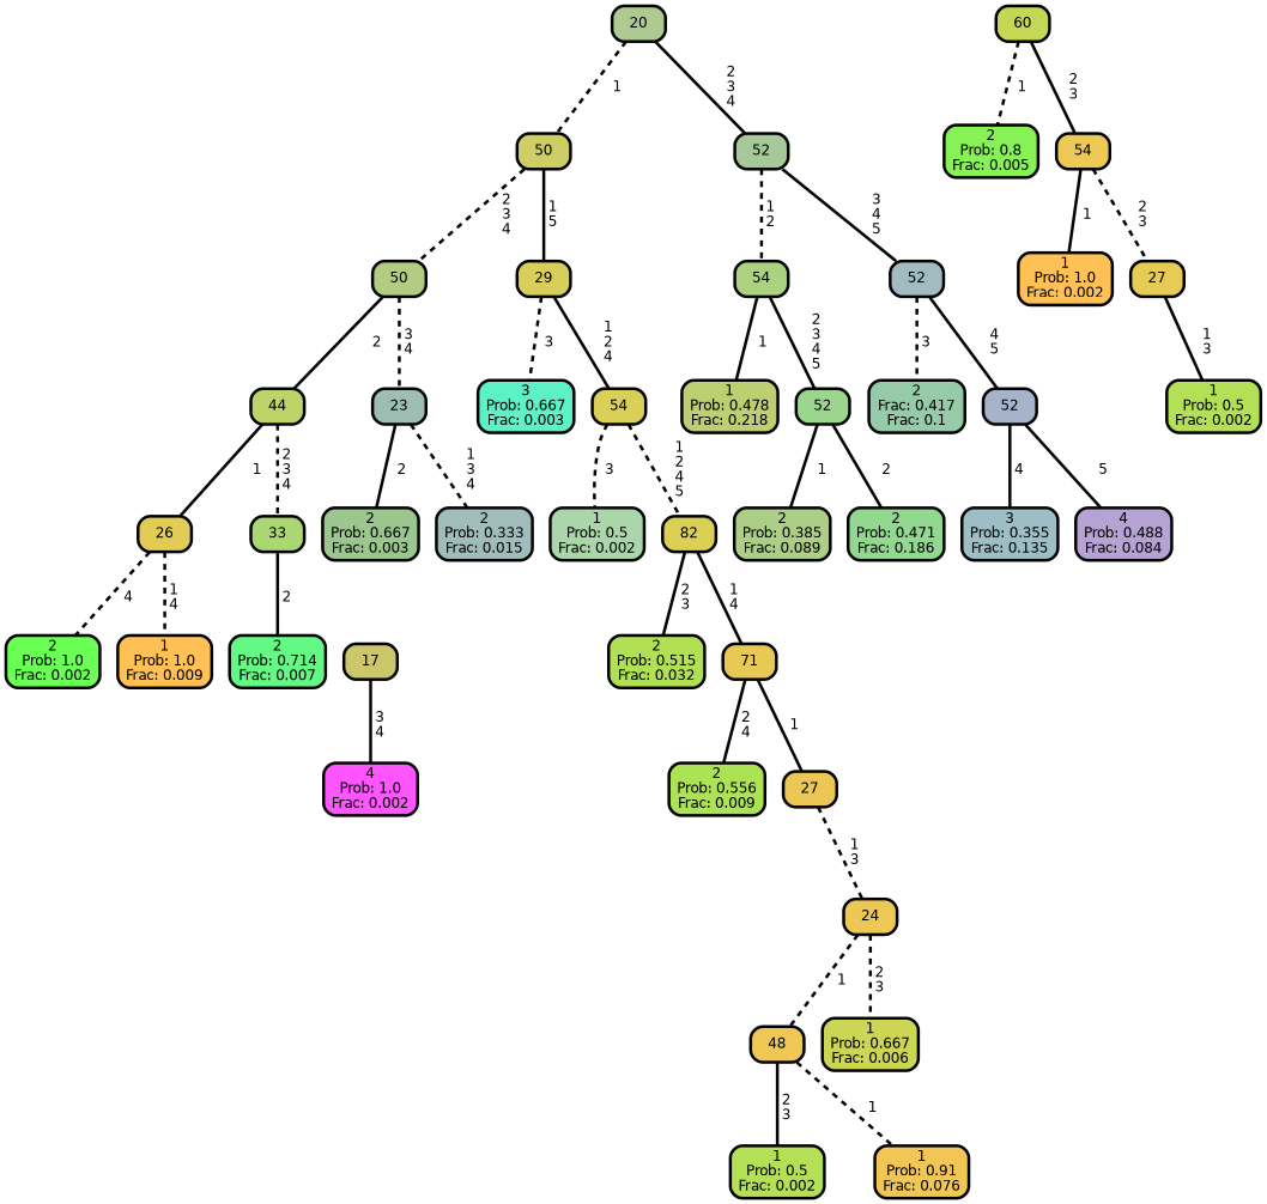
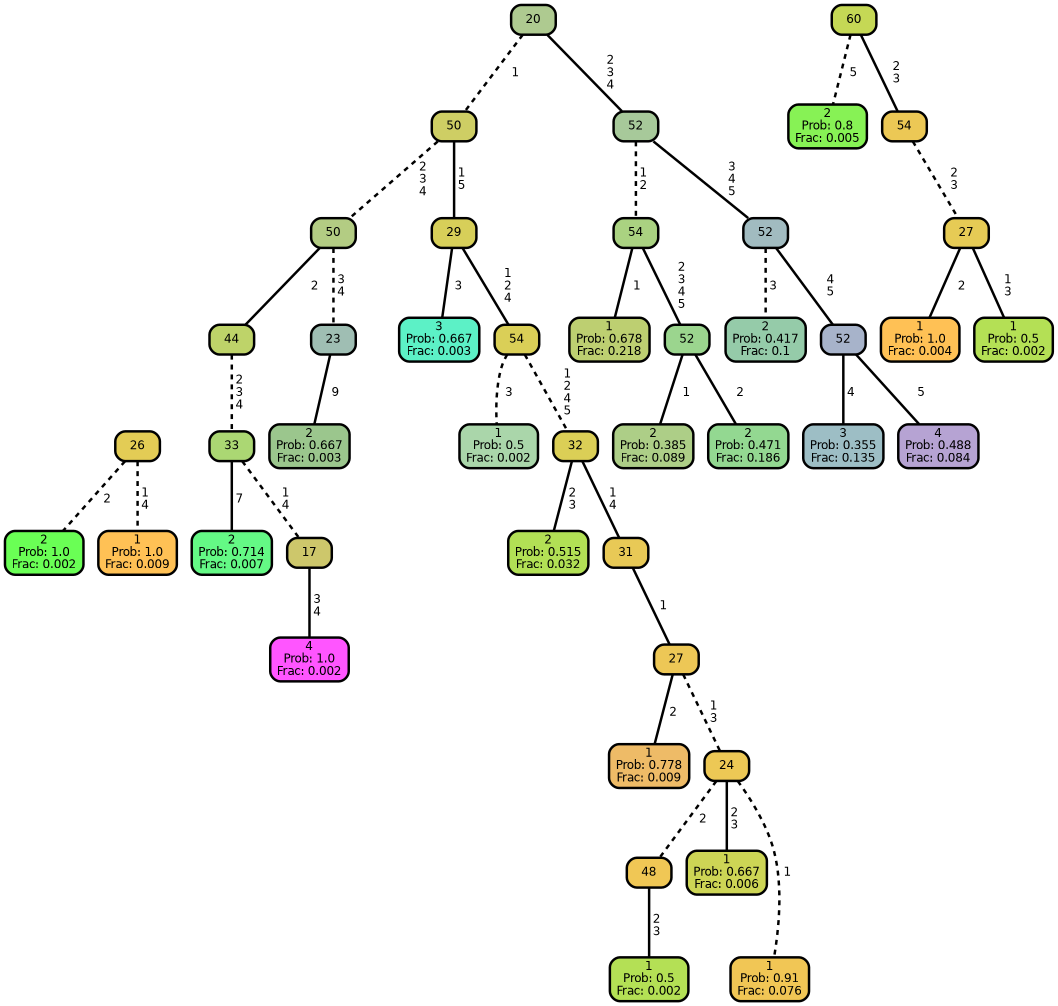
  graph {
    ranksep="0 equally"
    splines=straight
    node [color=black fillcolor="#ffc155" fontcolor=black fontname=helvetica penwidth=3 shape=box style="filled, rounded"]
    edge [color=black fontname=helvetica penwidth=3 style=dashed]
    n1 [fillcolor="#6aff55" label="2\nProb: 1.0\nFrac: 0.002"]
    n2 [fillcolor="#e3cc55" label=26]
    n3 [label="1\nProb: 1.0\nFrac: 0.009"]
    n4 [fillcolor="#bed369" label=44]
    n5 [fillcolor="#abd773" label=33]
    n6 [fillcolor="#64f985" label="2\nProb: 0.714\nFrac: 0.007"]
    n7 [fillcolor="#cdc76b" label=17]
    n8 [fillcolor="#ff55ff" label="4\nProb: 1.0\nFrac: 0.002"]
    n9 [fillcolor="#87f255" label="2\nProb: 0.8\nFrac: 0.005"]
    n10 [fillcolor="#c5d855" label=60]
    n11 [fillcolor="#ecc855" label=54]
-   n12 [label="1\nProb: 1.0\nFrac: 0.002"]
    n13 [fillcolor="#e6cb55" label=27]
+   n14 [label="1\nProb: 1.0\nFrac: 0.004"]
    n15 [fillcolor="#b4e055" label="1\nProb: 0.5\nFrac: 0.002"]
    n16 [fillcolor="#b3cc83" label=50]
    n17 [fillcolor="#9fbeb3" label=23]
    n18 [fillcolor="#9bc68d" label="2\nProb: 0.667\nFrac: 0.003"]
-   n19 [fillcolor="#a0bcbb" label="2\nProb: 0.333\nFrac: 0.015"]
    n20 [fillcolor="#cece64" label=50]
    n21 [fillcolor="#d7cf59" label=29]
    n22 [fillcolor="#5cf1c6" label="3\nProb: 0.667\nFrac: 0.003"]
    n23 [fillcolor="#dacf57" label=54]
    n24 [fillcolor="#aad6aa" label="1\nProb: 0.5\nFrac: 0.002"]
-   n25 [fillcolor="#dbcf56" label=82]
+   n25 [fillcolor="#dbcf56" label=32]
    n26 [fillcolor="#b2e055" label="2\nProb: 0.515\nFrac: 0.032"]
-   n27 [fillcolor="#e8c956" label=71]
+   n27 [fillcolor="#e8c956" label=31]
    n28 [fillcolor="#edc756" label=27]
-   n29 [fillcolor="#ace355" label="2\nProb: 0.556\nFrac: 0.009"]
+   n30 [fillcolor="#eebb67" label="1\nProb: 0.778\nFrac: 0.009"]
    n31 [fillcolor="#edc855" label=24]
    n32 [fillcolor="#f0c755" label=48]
    n33 [fillcolor="#cdd555" label="1\nProb: 0.667\nFrac: 0.006"]
    n34 [fillcolor="#f1c655" label="1\nProb: 0.91\nFrac: 0.076"]
    n35 [fillcolor="#b4e055" label="1\nProb: 0.5\nFrac: 0.002"]
    n36 [fillcolor="#aeca90" label=20]
    n37 [fillcolor="#a7c99a" label=52]
    n38 [fillcolor="#aad281" label=54]
    n39 [fillcolor="#a1bbc0" label=52]
-   n40 [fillcolor="#bdcf71" label="1\nProb: 0.478\nFrac: 0.218"]
+   n40 [fillcolor="#bdcf71" label="1\nProb: 0.678\nFrac: 0.218"]
    n41 [fillcolor="#9bd58e" label=52]
    n42 [fillcolor="#adce87" label="2\nProb: 0.385\nFrac: 0.089"]
    n43 [fillcolor="#93d891" label="2\nProb: 0.471\nFrac: 0.186"]
-   n44 [fillcolor="#95cba9" label="2\nFrac: 0.417\nFrac: 0.1"]
+   n44 [fillcolor="#95cba9" label="2\nProb: 0.417\nFrac: 0.1"]
    n45 [fillcolor="#a7b3ca" label=52]
    n46 [fillcolor="#9dbec5" label="3\nProb: 0.355\nFrac: 0.135"]
    n47 [fillcolor="#b6a3d3" label="4\nProb: 0.488\nFrac: 0.084"]
    subgraph sub_1 {
      rank=same
    }
-   n2 -- n1 [label=" 4"]
+   n2 -- n1 [label=" 2"]
    n2 -- n3 [label=" 1\n 4"]
-   n4 -- n2 [label=" 1" style=solid]
    n4 -- n5 [label=" 2\n 3\n 4"]
-   n5 -- n6 [label=" 2" style=solid]
+   n5 -- n6 [label=" 7" style=solid]
+   n5 -- n7 [label=" 1\n 4"]
    n7 -- n8 [label=" 3\n 4" style=bold]
-   n10 -- n9 [label=" 1"]
+   n10 -- n9 [label=" 5"]
    n10 -- n11 [label=" 2\n 3" style=solid]
-   n11 -- n12 [label=" 1" style=bold]
    n11 -- n13 [label=" 2\n 3"]
+   n13 -- n14 [label=" 2" style=bold]
    n13 -- n15 [label=" 1\n 3" style=solid]
    n16 -- n4 [label=" 2" style=bold]
    n16 -- n17 [label=" 3\n 4"]
-   n17 -- n18 [label=" 2" style=solid]
-   n17 -- n19 [label=" 1\n 3\n 4"]
+   n17 -- n18 [label=" 9" style=solid]
    n20 -- n16 [label=" 2\n 3\n 4"]
    n20 -- n21 [label=" 1\n 5" style=bold]
-   n21 -- n22 [label=" 3"]
+   n21 -- n22 [label=" 3" style=solid]
    n21 -- n23 [label=" 1\n 2\n 4" style=bold]
    n23 -- n24 [label=" 3"]
    n23 -- n25 [label=" 1\n 2\n 4\n 5"]
    n25 -- n26 [label=" 2\n 3" style=solid]
    n25 -- n27 [label=" 1\n 4" style=bold]
    n27 -- n28 [label=" 1" style=bold]
-   n27 -- n29 [label=" 2\n 4" style=bold]
+   n28 -- n30 [label=" 2" style=bold]
    n28 -- n31 [label=" 1\n 3"]
-   n31 -- n32 [label=" 1"]
-   n31 -- n33 [label=" 2\n 3"]
-   n32 -- n34 [label=" 1"]
+   n31 -- n32 [label=" 2"]
+   n31 -- n33 [label=" 2\n 3" style=solid]
+   n31 -- n34 [label=" 1"]
    n32 -- n35 [label=" 2\n 3" style=bold]
    n36 -- n20 [label=" 1"]
    n36 -- n37 [label=" 2\n 3\n 4" style=solid]
    n37 -- n38 [label=" 1\n 2"]
    n37 -- n39 [label=" 3\n 4\n 5" style=solid]
    n38 -- n40 [label=" 1" style=solid]
    n38 -- n41 [label=" 2\n 3\n 4\n 5" style=solid]
    n39 -- n44 [label=" 3"]
    n39 -- n45 [label=" 4\n 5" style=bold]
    n41 -- n42 [label=" 1" style=bold]
    n41 -- n43 [label=" 2" style=bold]
    n45 -- n46 [label=" 4" style=bold]
    n45 -- n47 [label=" 5" style=bold]
  }
